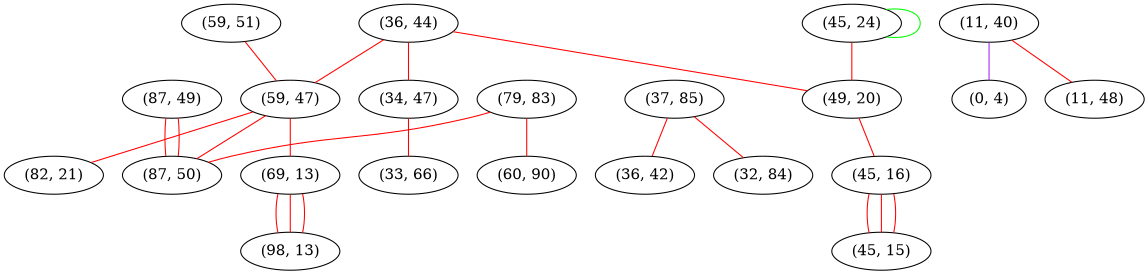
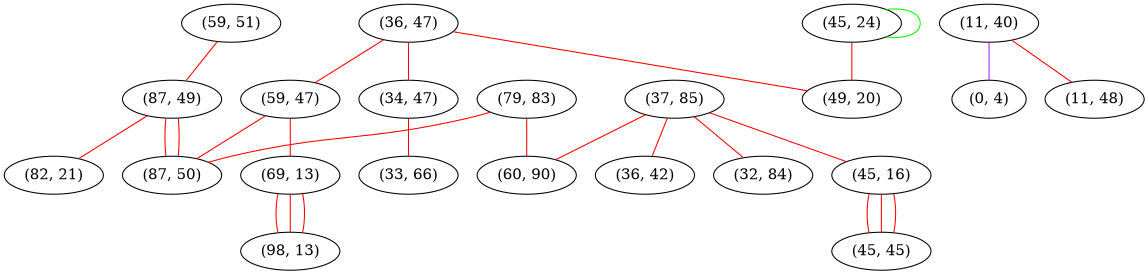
  graph {
    edge [color=red weight=1]
    "(87, 49)"
    "(82, 21)"
    "(87, 50)"
    n4 [label="(0, 4)"]
    "(11, 40)"
    "(11, 48)"
    "(59, 51)"
    "(59, 47)"
    "(69, 13)"
    "(79, 83)"
    "(60, 90)"
    n12 [label="(98, 13)"]
    n13 [label="(33, 66)"]
    "(34, 47)"
-   "(36, 47)" [label="(36, 44)"]
+   "(36, 47)"
    n16 [label="(49, 20)"]
    "(45, 16)"
    "(37, 85)"
    "(32, 84)"
    n20 [label="(36, 42)"]
    n21 [label="(45, 24)"]
-   "(45, 15)"
-   "(59, 47)" -- "(82, 21)"
+   "(45, 15)" [label="(45, 45)"]
+   "(87, 49)" -- "(82, 21)"
    "(87, 49)" -- "(87, 50)"
    "(87, 49)" -- "(87, 50)"
    "(11, 40)" -- n4 [color=purple weight=4]
    "(11, 40)" -- "(11, 48)"
-   "(59, 51)" -- "(59, 47)"
+   "(59, 51)" -- "(87, 49)"
    "(59, 47)" -- "(87, 50)"
    "(59, 47)" -- "(69, 13)"
    "(69, 13)" -- n12
    "(69, 13)" -- n12
    "(69, 13)" -- n12
    "(79, 83)" -- "(87, 50)"
    "(79, 83)" -- "(60, 90)"
    "(34, 47)" -- n13
    "(36, 47)" -- "(59, 47)"
    "(36, 47)" -- "(34, 47)"
    "(36, 47)" -- n16
-   n16 -- "(45, 16)"
+   "(37, 85)" -- "(45, 16)"
    "(45, 16)" -- "(45, 15)"
    "(45, 16)" -- "(45, 15)"
    "(45, 16)" -- "(45, 15)"
+   "(37, 85)" -- "(60, 90)"
    "(37, 85)" -- "(32, 84)"
    "(37, 85)" -- n20
    n21 -- n16
    n21 -- n21 [color=green weight=2]
  }
